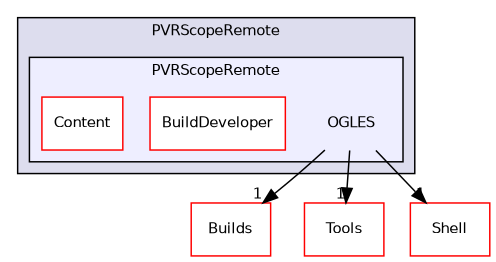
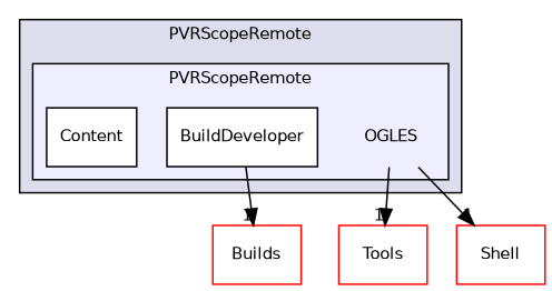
  digraph {
    compound=true
    node [fontname=Helvetica fontsize=10 shape=box color=red fillcolor=white style=filled]
    edge [headlabel=1 labeldistance=1.5 labelfontname=Helvetica labelfontsize=10]
    n1 [label=OGLES shape=plaintext color="" fillcolor="" style=""]
-   n2 [label=BuildDeveloper]
-   n3 [label=Content]
+   n2 [color=black label=BuildDeveloper]
+   n3 [color=black label=Content]
    n4 [label=Shell]
    n5 [label=Builds]
    n6 [label=Tools]
    subgraph cluster_1 {
      bgcolor="#ddddee"
      fontname=Helvetica
      fontsize=10
      label=PVRScopeRemote
      pencolor=black
      subgraph cluster_2 {
        bgcolor="#eeeeff"
        fontname=Helvetica
        fontsize=10
        pencolor=black
        n1
        n2
        n3
      }
    }
    n1 -> n4
-   n1 -> n5
+   n2 -> n5
    n1 -> n6
  }
